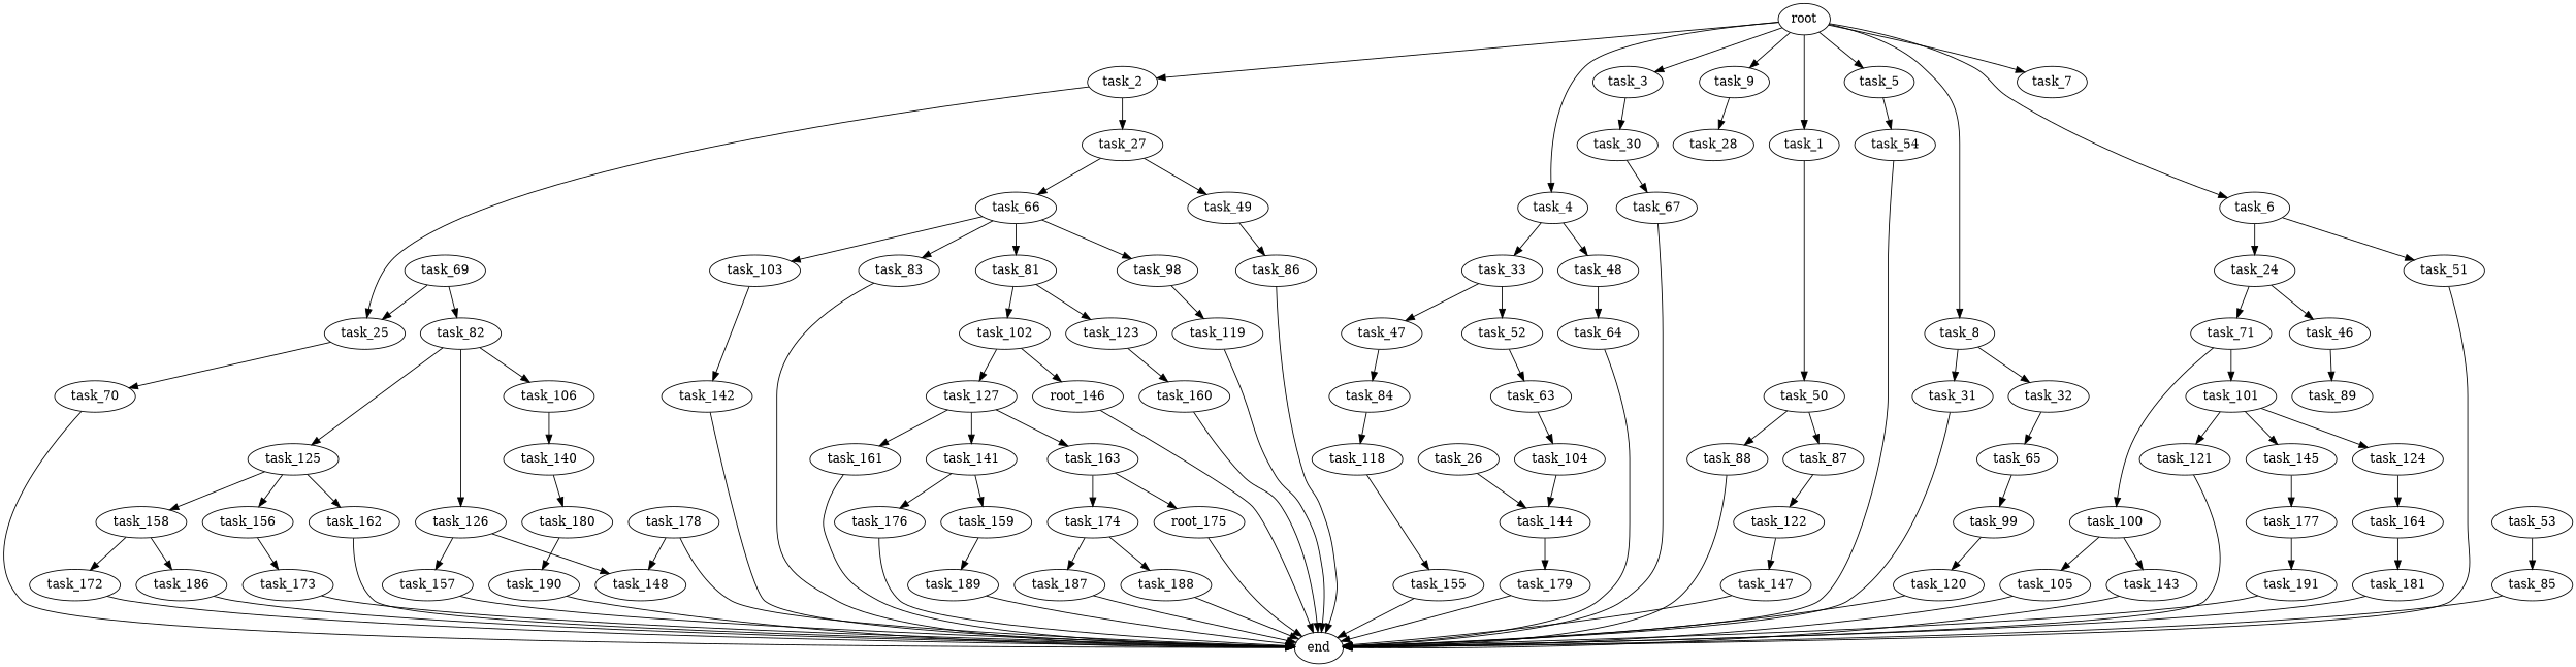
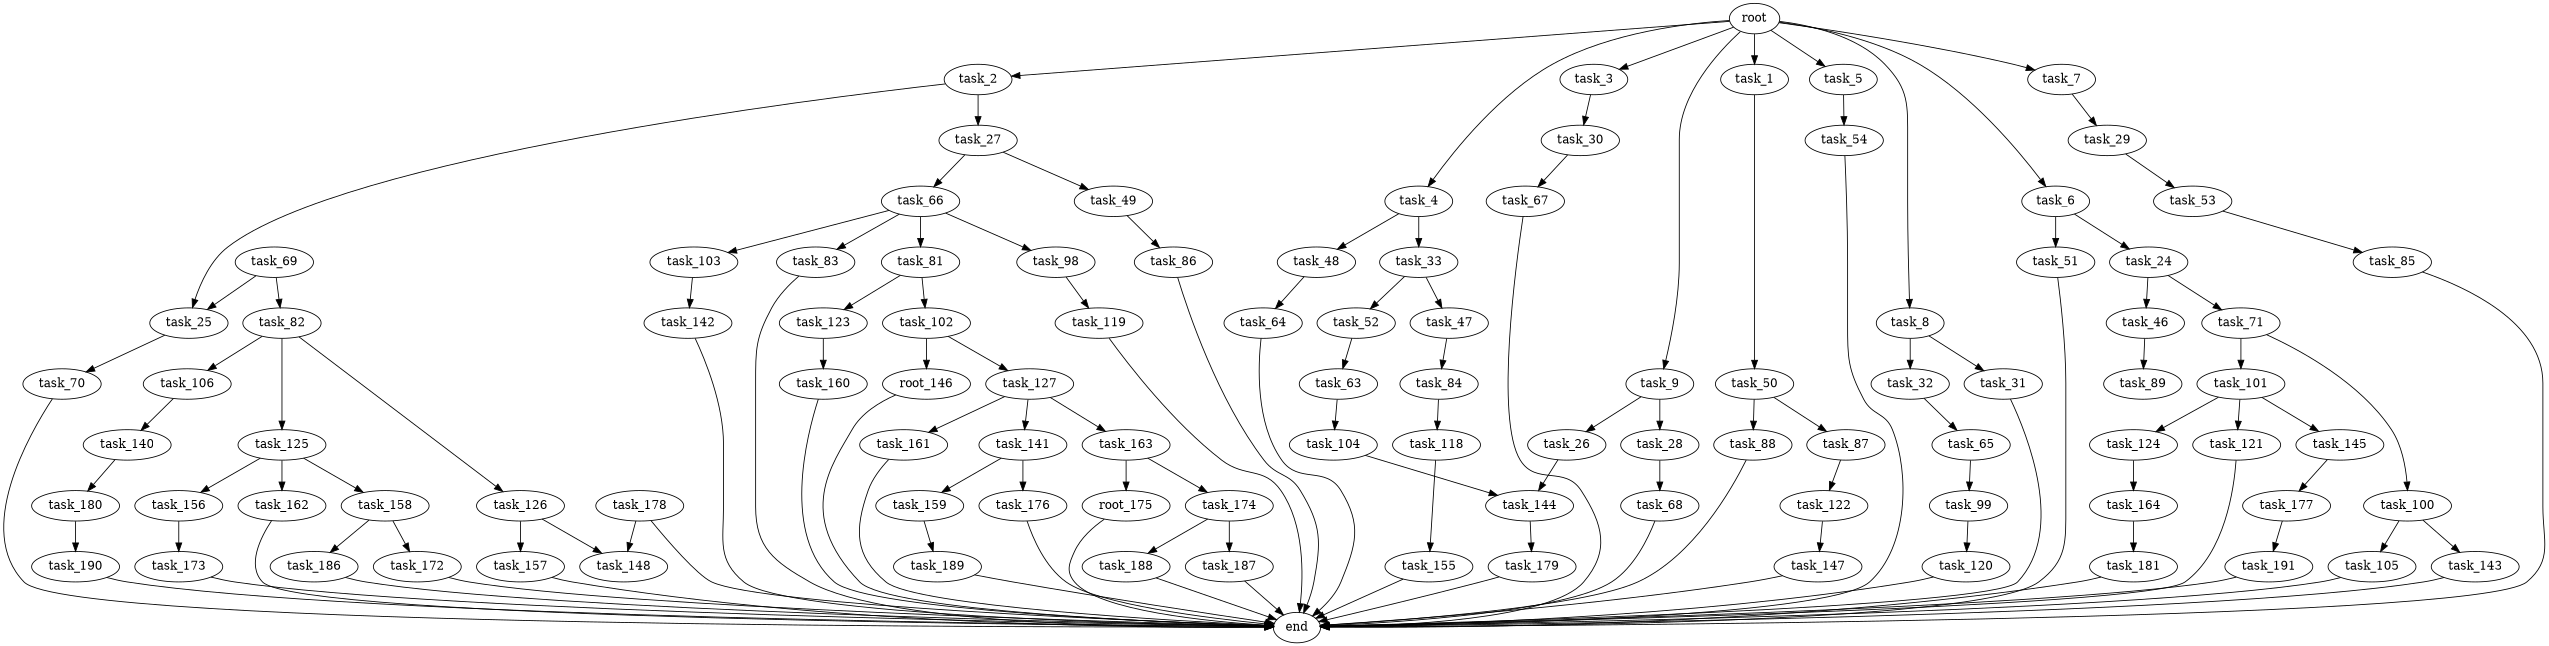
  digraph {
    task_118
    task_155
    end
    n4 [label=root_146]
    task_102
    task_127
    task_141
    task_163
    task_161
    task_65
    task_99
    task_120
    task_176
    task_156
    task_173
    task_162
    task_158
    task_186
    task_172
    task_105
    task_54
    task_119
    task_142
    task_25
    task_70
    task_69
    task_82
    task_144
    task_179
    task_46
    task_89
    task_164
    task_181
    task_126
    task_106
    task_125
    task_157
    task_148
    task_140
    task_28
+   task_68
    task_50
    task_88
    task_87
    task_122
    task_71
    task_100
    task_101
    task_143
    task_121
    task_145
    task_124
    task_31
    task_49
    task_86
    task_159
    task_189
    task_180
    task_190
    task_147
    task_52
    task_63
    task_104
    task_2
    task_27
    task_66
    task_67
    task_30
    task_177
    task_191
    task_160
    task_33
    task_47
    task_84
    task_4
    task_48
    task_64
    task_103
    task_83
    task_81
    task_98
    task_85
    task_24
    task_3
    task_9
    task_26
    task_32
    task_174
    n89 [label=root_175]
    task_187
    task_188
    task_178
    task_1
    task_5
    task_8
+   task_29
    task_53
    root
    task_6
    task_7
    task_51
    task_123
    task_118 -> task_155
    task_155 -> end
    n4 -> end
    task_102 -> n4
    task_102 -> task_127
    task_127 -> task_141
    task_127 -> task_163
    task_127 -> task_161
    task_141 -> task_176
    task_141 -> task_159
    task_163 -> task_174
    task_163 -> n89
    task_161 -> end
    task_65 -> task_99
    task_99 -> task_120
    task_120 -> end
    task_176 -> end
    task_156 -> task_173
    task_173 -> end
    task_162 -> end
    task_158 -> task_186
    task_158 -> task_172
    task_186 -> end
    task_172 -> end
    task_105 -> end
    task_54 -> end
    task_119 -> end
    task_142 -> end
    task_25 -> task_70
    task_70 -> end
    task_69 -> task_25
    task_69 -> task_82
    task_82 -> task_126
    task_82 -> task_106
    task_82 -> task_125
    task_144 -> task_179
    task_179 -> end
    task_46 -> task_89
    task_164 -> task_181
    task_181 -> end
    task_126 -> task_157
    task_126 -> task_148
    task_106 -> task_140
    task_125 -> task_156
    task_125 -> task_162
    task_125 -> task_158
    task_157 -> end
    task_140 -> task_180
+   task_28 -> task_68
+   task_68 -> end
    task_50 -> task_88
    task_50 -> task_87
    task_88 -> end
    task_87 -> task_122
    task_122 -> task_147
    task_71 -> task_100
    task_71 -> task_101
    task_100 -> task_105
    task_100 -> task_143
    task_101 -> task_121
    task_101 -> task_145
    task_101 -> task_124
    task_143 -> end
    task_121 -> end
    task_145 -> task_177
    task_124 -> task_164
    task_31 -> end
    task_49 -> task_86
    task_86 -> end
    task_159 -> task_189
    task_189 -> end
    task_180 -> task_190
    task_190 -> end
    task_147 -> end
    task_52 -> task_63
    task_63 -> task_104
    task_104 -> task_144
    task_2 -> task_25
    task_2 -> task_27
    task_27 -> task_49
    task_27 -> task_66
    task_66 -> task_103
    task_66 -> task_83
    task_66 -> task_81
    task_66 -> task_98
    task_67 -> end
    task_30 -> task_67
    task_177 -> task_191
    task_191 -> end
    task_160 -> end
    task_33 -> task_52
    task_33 -> task_47
    task_47 -> task_84
    task_84 -> task_118
    task_4 -> task_33
    task_4 -> task_48
    task_48 -> task_64
    task_64 -> end
    task_103 -> task_142
    task_83 -> end
    task_81 -> task_102
    task_81 -> task_123
    task_98 -> task_119
    task_85 -> end
    task_24 -> task_46
    task_24 -> task_71
    task_3 -> task_30
    task_9 -> task_28
+   task_9 -> task_26
    task_26 -> task_144
    task_32 -> task_65
    task_174 -> task_187
    task_174 -> task_188
    n89 -> end
    task_187 -> end
    task_188 -> end
    task_178 -> end
    task_178 -> task_148
    task_1 -> task_50
    task_5 -> task_54
    task_8 -> task_31
    task_8 -> task_32
+   task_29 -> task_53
    task_53 -> task_85
    root -> task_2
    root -> task_4
    root -> task_3
    root -> task_9
    root -> task_1
    root -> task_5
    root -> task_8
    root -> task_6
    root -> task_7
    task_6 -> task_24
    task_6 -> task_51
+   task_7 -> task_29
    task_51 -> end
    task_123 -> task_160
  }
